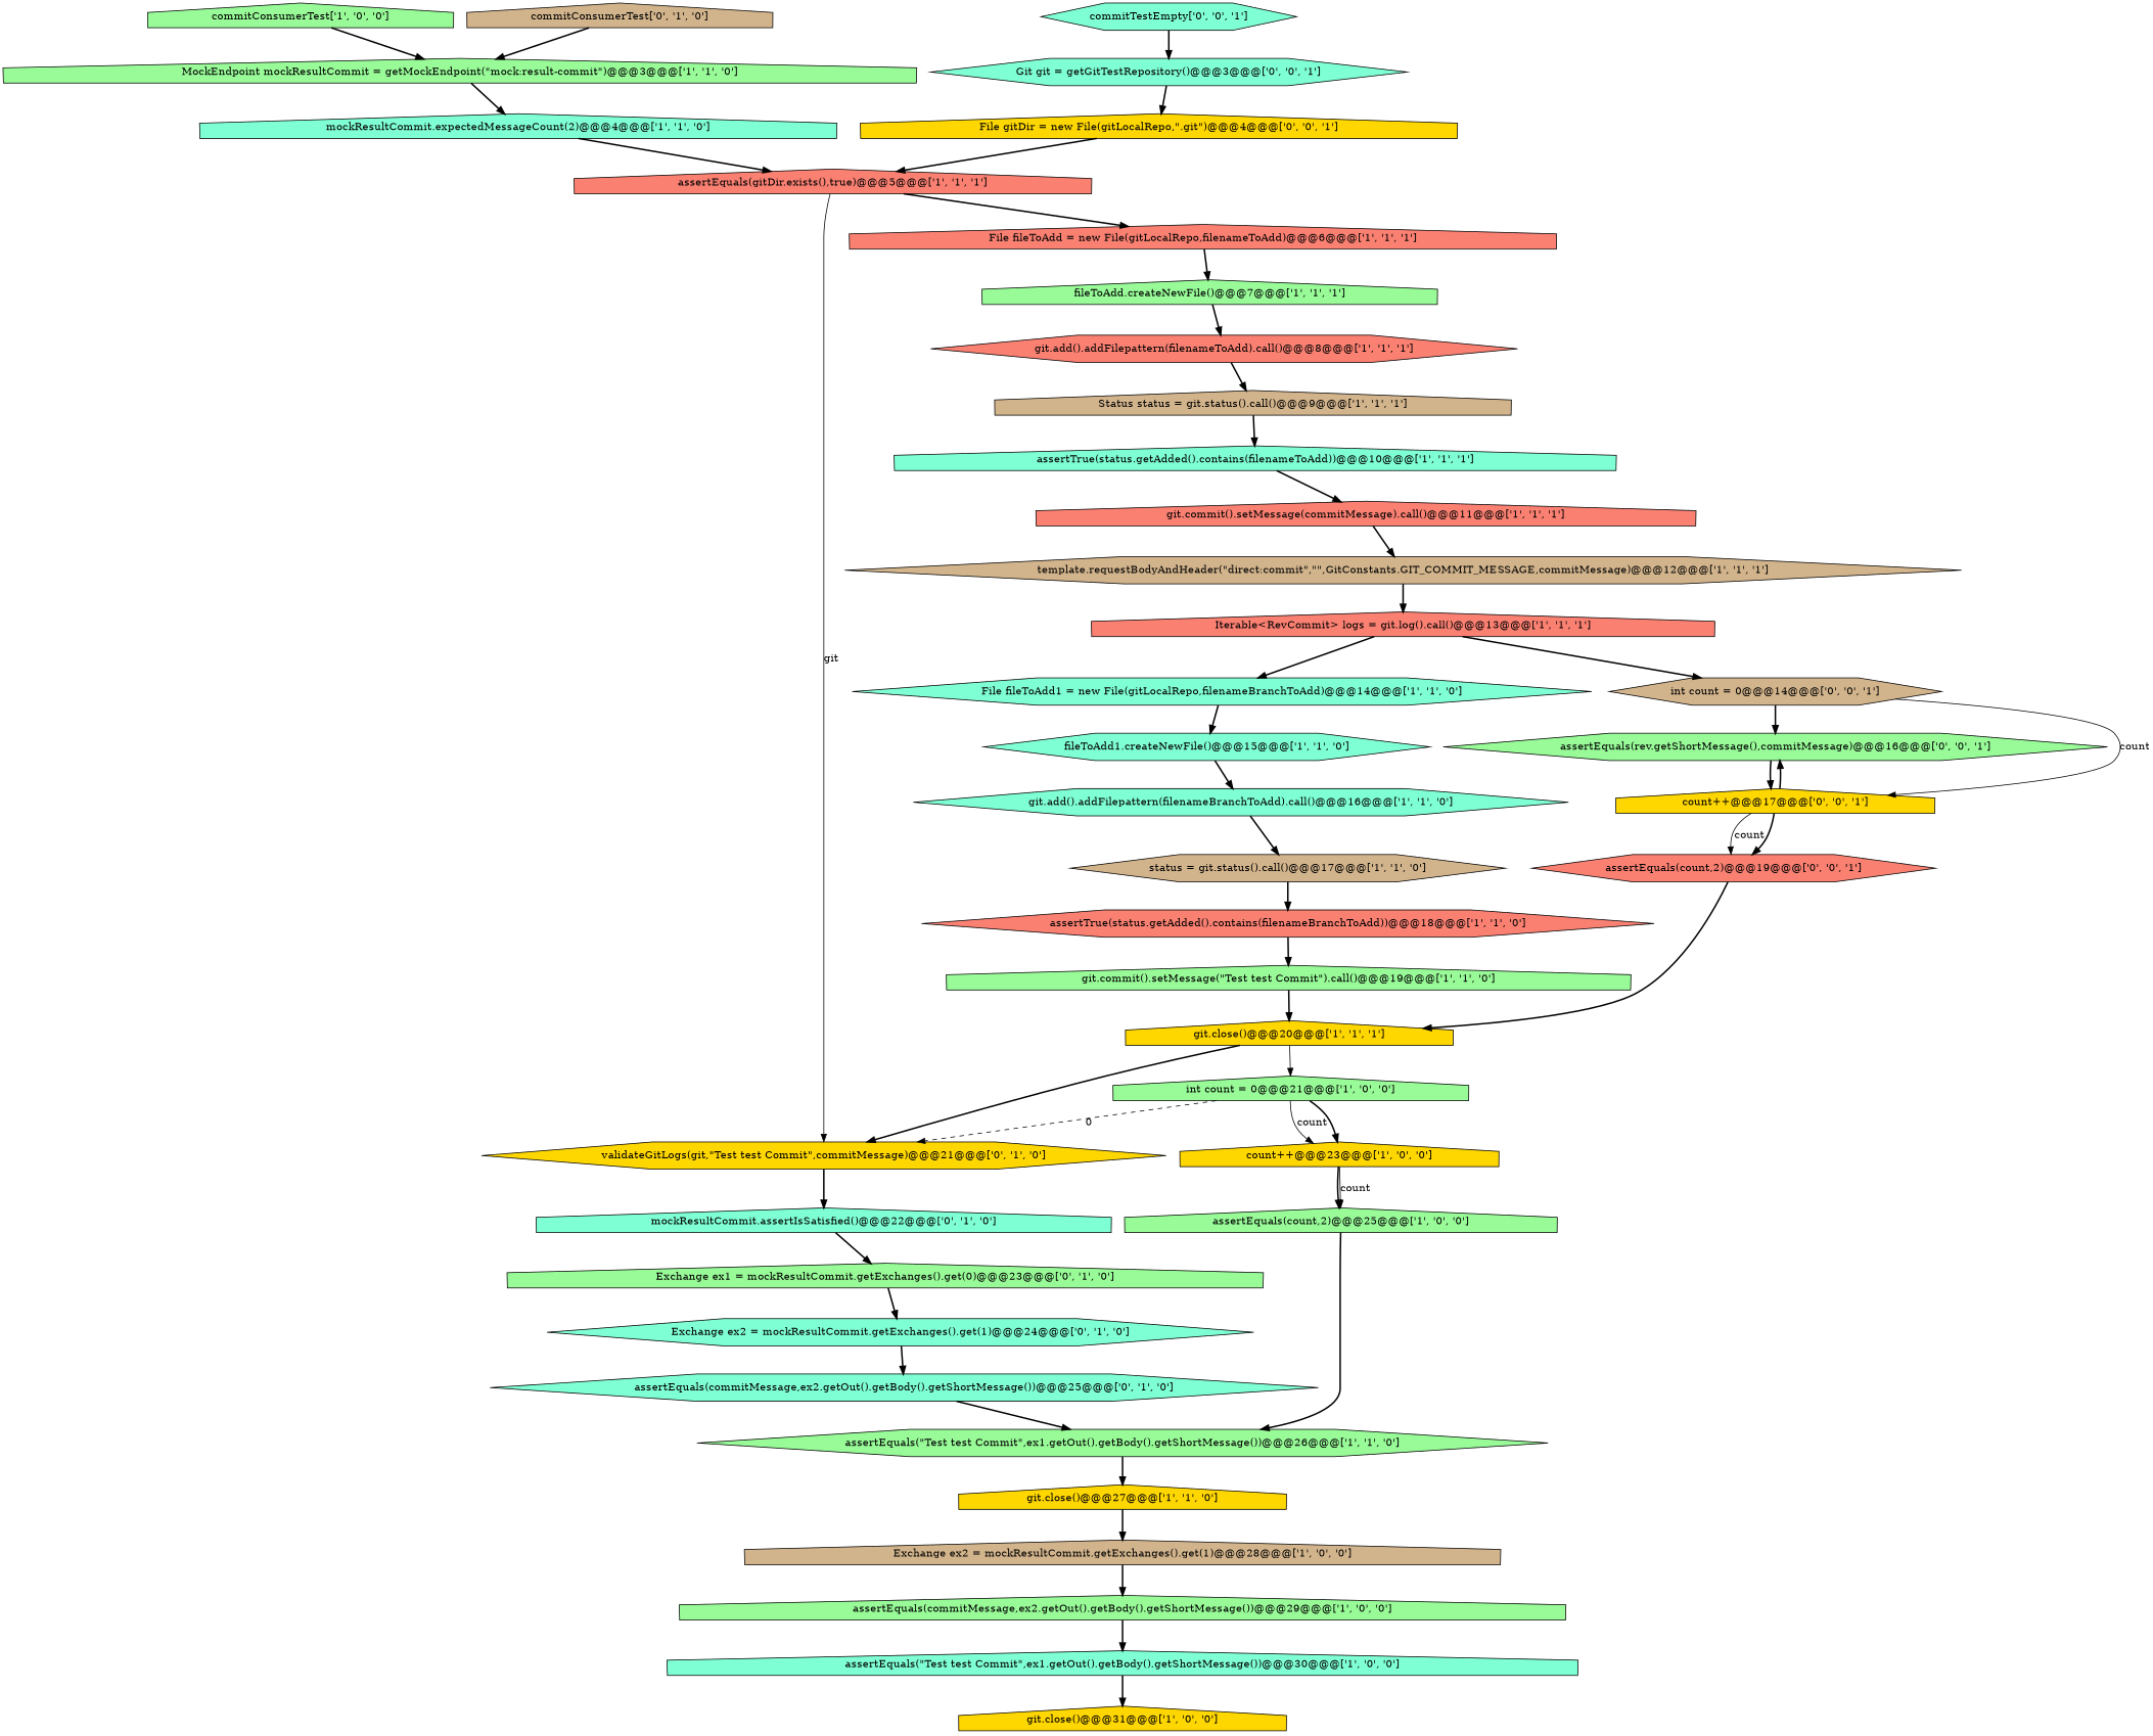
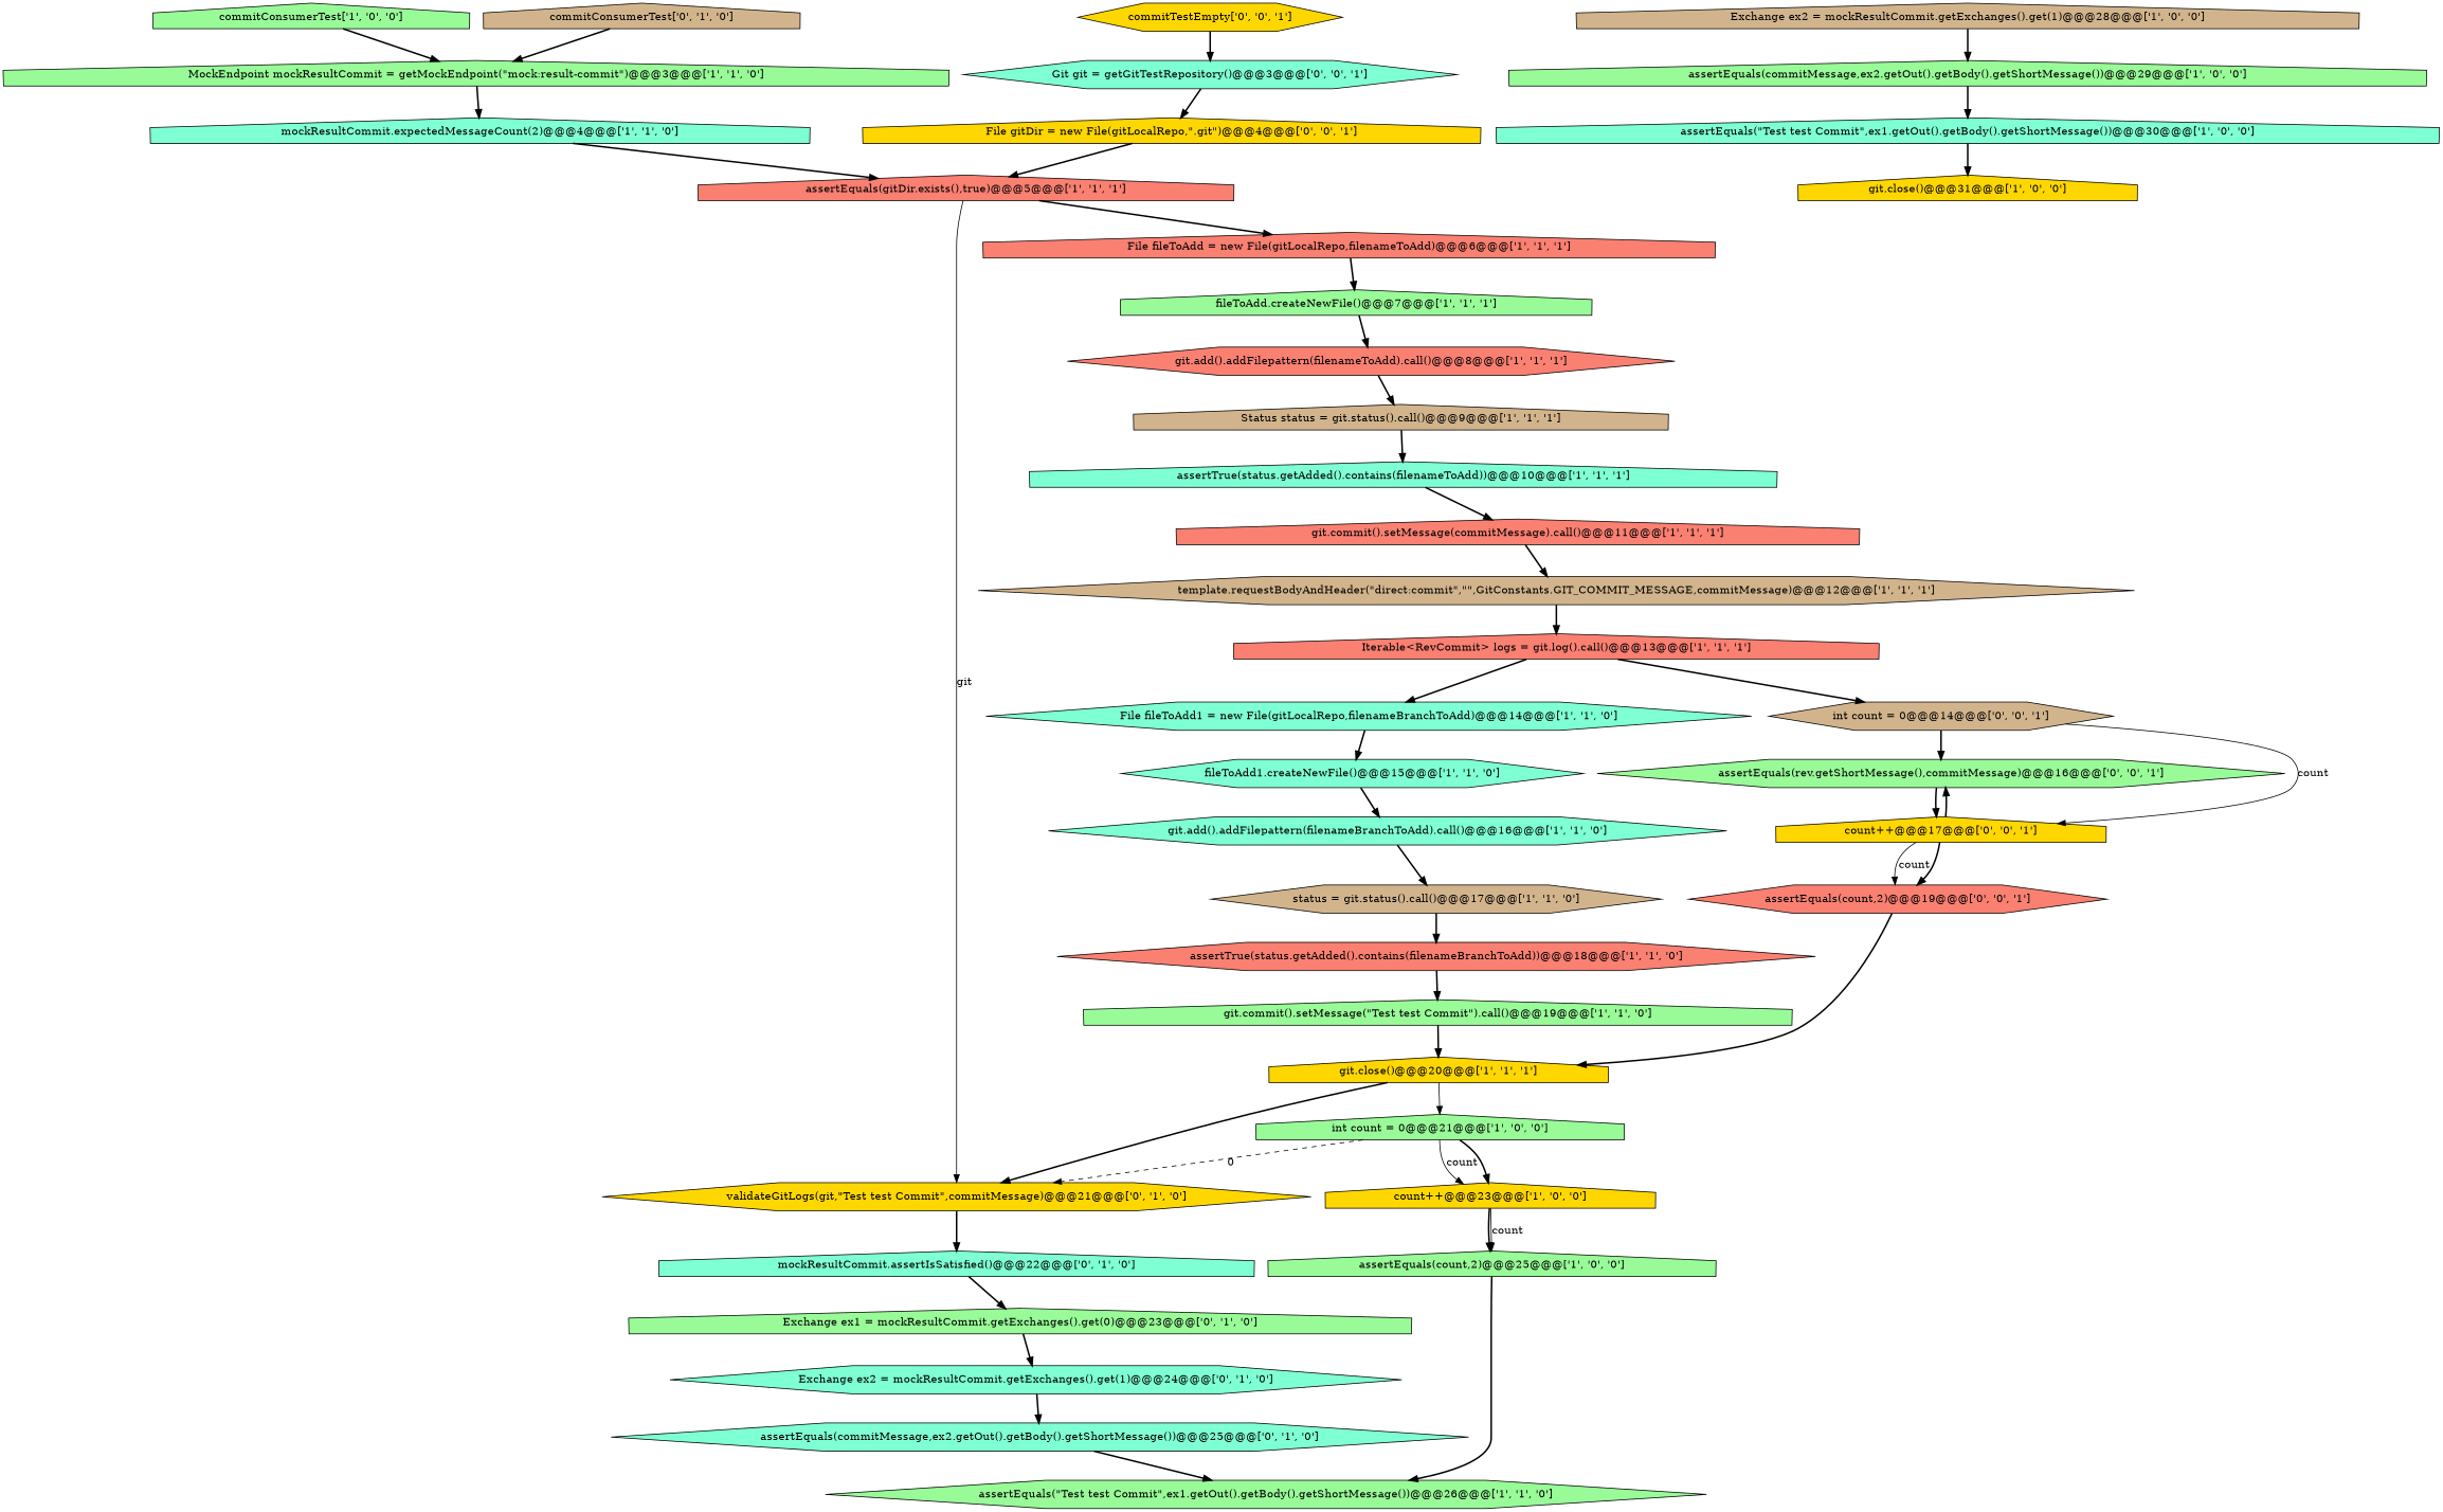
  digraph {
    node [fillcolor=aquamarine shape=house style=filled]
    edge [style=bold]
    n1 [fillcolor=gold label="File gitDir = new File(gitLocalRepo,\".git\")@@@4@@@['0', '0', '1']"]
    n2 [fillcolor=salmon label="assertEquals(gitDir.exists(),true)@@@5@@@['1', '1', '1']"]
    n3 [fillcolor=gold label="validateGitLogs(git,\"Test test Commit\",commitMessage)@@@21@@@['0', '1', '0']" shape=hexagon]
    n4 [fillcolor=salmon label="File fileToAdd = new File(gitLocalRepo,filenameToAdd)@@@6@@@['1', '1', '1']"]
    n5 [fillcolor=palegreen label="fileToAdd.createNewFile()@@@7@@@['1', '1', '1']"]
    n6 [fillcolor=salmon label="git.add().addFilepattern(filenameToAdd).call()@@@8@@@['1', '1', '1']" shape=hexagon]
    n7 [fillcolor=tan label="Status status = git.status().call()@@@9@@@['1', '1', '1']"]
    n8 [fillcolor=palegreen label="assertEquals(rev.getShortMessage(),commitMessage)@@@16@@@['0', '0', '1']" shape=hexagon]
    n9 [fillcolor=gold label="count++@@@17@@@['0', '0', '1']"]
    n10 [fillcolor=salmon label="assertEquals(count,2)@@@19@@@['0', '0', '1']" shape=hexagon]
    n11 [label="fileToAdd1.createNewFile()@@@15@@@['1', '1', '0']" shape=hexagon]
    n12 [label="git.add().addFilepattern(filenameBranchToAdd).call()@@@16@@@['1', '1', '0']" shape=hexagon]
    n13 [fillcolor=tan label="status = git.status().call()@@@17@@@['1', '1', '0']" shape=hexagon]
    n14 [fillcolor=palegreen label="MockEndpoint mockResultCommit = getMockEndpoint(\"mock:result-commit\")@@@3@@@['1', '1', '0']"]
    n15 [label="mockResultCommit.expectedMessageCount(2)@@@4@@@['1', '1', '0']"]
    n16 [label="mockResultCommit.assertIsSatisfied()@@@22@@@['0', '1', '0']"]
    n17 [fillcolor=palegreen label="Exchange ex1 = mockResultCommit.getExchanges().get(0)@@@23@@@['0', '1', '0']"]
    n18 [label="Exchange ex2 = mockResultCommit.getExchanges().get(1)@@@24@@@['0', '1', '0']" shape=hexagon]
    n19 [label="assertTrue(status.getAdded().contains(filenameToAdd))@@@10@@@['1', '1', '1']"]
    n20 [fillcolor=salmon label="git.commit().setMessage(commitMessage).call()@@@11@@@['1', '1', '1']"]
    n21 [fillcolor=tan label="template.requestBodyAndHeader(\"direct:commit\",\"\",GitConstants.GIT_COMMIT_MESSAGE,commitMessage)@@@12@@@['1', '1', '1']" shape=hexagon]
    n22 [fillcolor=palegreen label="assertEquals(count,2)@@@25@@@['1', '0', '0']"]
    n23 [fillcolor=palegreen label="assertEquals(\"Test test Commit\",ex1.getOut().getBody().getShortMessage())@@@26@@@['1', '1', '0']" shape=hexagon]
-   n24 [fillcolor=gold label="git.close()@@@27@@@['1', '1', '0']"]
    n25 [label="Git git = getGitTestRepository()@@@3@@@['0', '0', '1']" shape=hexagon]
    n26 [label="File fileToAdd1 = new File(gitLocalRepo,filenameBranchToAdd)@@@14@@@['1', '1', '0']" shape=hexagon]
    n27 [fillcolor=tan label="int count = 0@@@14@@@['0', '0', '1']" shape=hexagon]
    n28 [fillcolor=palegreen label="git.commit().setMessage(\"Test test Commit\").call()@@@19@@@['1', '1', '0']"]
    n29 [fillcolor=gold label="git.close()@@@20@@@['1', '1', '1']"]
    n30 [fillcolor=palegreen label="int count = 0@@@21@@@['1', '0', '0']"]
-   n31 [label="commitTestEmpty['0', '0', '1']" shape=hexagon]
+   n31 [fillcolor=gold label="commitTestEmpty['0', '0', '1']" shape=hexagon]
    n32 [fillcolor=palegreen label="commitConsumerTest['1', '0', '0']"]
    n33 [fillcolor=tan label="commitConsumerTest['0', '1', '0']"]
    n34 [label="assertEquals(commitMessage,ex2.getOut().getBody().getShortMessage())@@@25@@@['0', '1', '0']" shape=hexagon]
    n35 [fillcolor=salmon label="Iterable<RevCommit> logs = git.log().call()@@@13@@@['1', '1', '1']"]
    n36 [fillcolor=salmon label="assertTrue(status.getAdded().contains(filenameBranchToAdd))@@@18@@@['1', '1', '0']" shape=hexagon]
    n37 [fillcolor=gold label="count++@@@23@@@['1', '0', '0']"]
    n38 [fillcolor=tan label="Exchange ex2 = mockResultCommit.getExchanges().get(1)@@@28@@@['1', '0', '0']"]
    n39 [fillcolor=palegreen label="assertEquals(commitMessage,ex2.getOut().getBody().getShortMessage())@@@29@@@['1', '0', '0']"]
    n40 [label="assertEquals(\"Test test Commit\",ex1.getOut().getBody().getShortMessage())@@@30@@@['1', '0', '0']"]
    n41 [fillcolor=gold label="git.close()@@@31@@@['1', '0', '0']"]
    n1 -> n2
    n2 -> n3 [label=git style=solid]
    n2 -> n4
    n3 -> n16
    n4 -> n5
    n5 -> n6
    n6 -> n7
    n7 -> n19
    n8 -> n9
    n9 -> n8
    n9 -> n10 [label=count style=solid]
    n9 -> n10
    n10 -> n29
    n11 -> n12
    n12 -> n13
    n13 -> n36
    n14 -> n15
    n15 -> n2
    n16 -> n17
    n17 -> n18
    n18 -> n34
    n19 -> n20
    n20 -> n21
    n21 -> n35
    n22 -> n23
-   n23 -> n24
-   n24 -> n38
    n25 -> n1
    n26 -> n11
    n27 -> n8
    n27 -> n9 [label=count style=solid]
    n28 -> n29
    n29 -> n3
    n29 -> n30 [style=solid]
    n30 -> n3 [label=0 style=dashed]
    n30 -> n37 [label=count style=solid]
    n30 -> n37
    n31 -> n25
    n32 -> n14
    n33 -> n14
    n34 -> n23
    n35 -> n26
    n35 -> n27
    n36 -> n28
    n37 -> n22
    n37 -> n22 [label=count style=solid]
    n38 -> n39
    n39 -> n40
    n40 -> n41
  }
